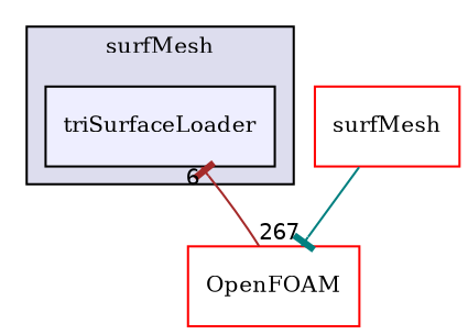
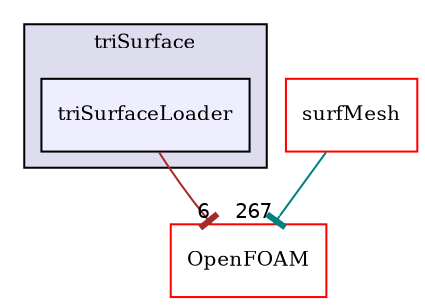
  digraph {
    compound=true
    fontname="DejaVu Serif"
    node [fontname="DejaVu Serif" fontsize=10 shape=box color=red]
    edge [arrowhead=tee fontname="DejaVu Serif" labeldistance=1.5 labelfontname=Helvetica labelfontsize=10]
    n1 [fillcolor="#eeeeff" label=triSurfaceLoader pencolor=black style=filled color=""]
    n2 [label=OpenFOAM]
    n3 [label=surfMesh]
    subgraph cluster_1 {
      bgcolor="#ddddee"
      fontsize=10
-     label=surfMesh
+     label=triSurface
      pencolor=black
      n1
    }
-   n2 -> n1 [color=brown headlabel=6]
+   n1 -> n2 [color=brown headlabel=6]
    n3 -> n2 [color=teal headlabel=267]
  }
